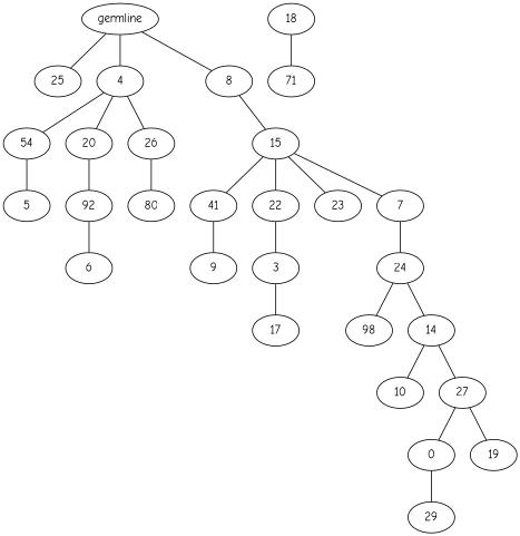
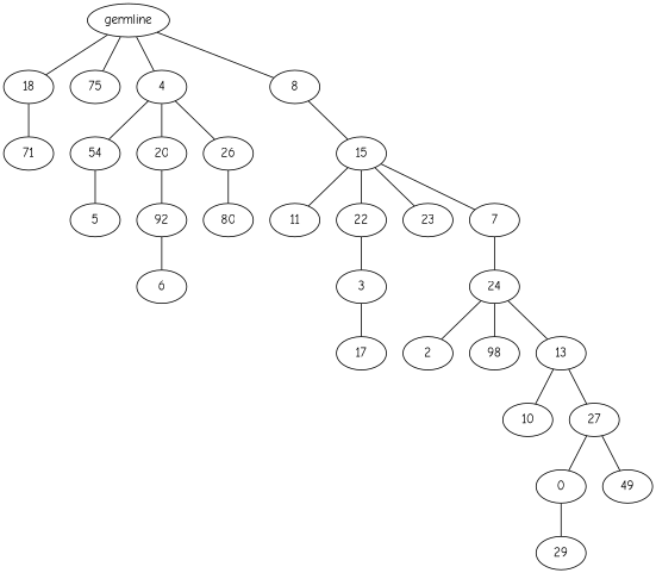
  graph {
    fontname="Comic Neue"
    node [fontname="Comic Neue"]
    edge [fontname="Comic Neue"]
    n1 [label=germline]
    n2 [label=18]
-   n3 [label=25]
+   n3 [label=75]
    n4 [label=4]
    n5 [label=8]
    n6 [label=71]
    n7 [label=54]
    n8 [label=20]
    n9 [label=26]
    n10 [label=15]
    n11 [label=5]
    n12 [label=92]
    n13 [label=80]
    n14 [label=6]
-   n15 [label=41]
+   n15 [label=11]
    n16 [label=22]
    n17 [label=23]
    n18 [label=7]
-   n19 [label=9]
    n20 [label=3]
    n21 [label=24]
    n22 [label=17]
+   n23 [label=2]
    n24 [label=98]
-   n25 [label=14]
+   n25 [label=13]
    n26 [label=10]
    n27 [label=27]
    n28 [label=0]
-   n29 [label=19]
+   n29 [label=49]
    n30 [label=29]
+   n1 -- n2
    n1 -- n3
    n1 -- n4
    n1 -- n5
    n2 -- n6
    n4 -- n7
    n4 -- n8
    n4 -- n9
    n5 -- n10
    n7 -- n11
    n8 -- n12
    n9 -- n13
    n10 -- n15
    n10 -- n16
    n10 -- n17
    n10 -- n18
    n12 -- n14
-   n15 -- n19
    n16 -- n20
    n18 -- n21
    n20 -- n22
+   n21 -- n23
    n21 -- n24
    n21 -- n25
    n25 -- n26
    n25 -- n27
    n27 -- n28
    n27 -- n29
    n28 -- n30
  }
